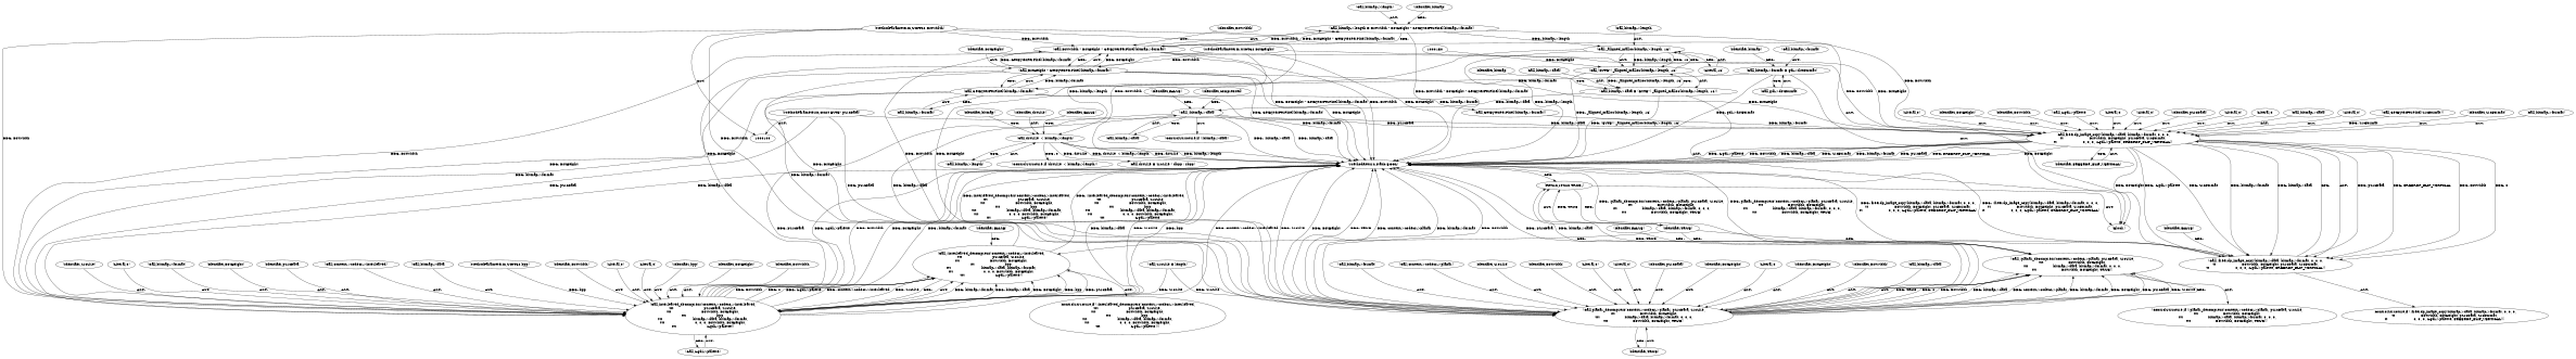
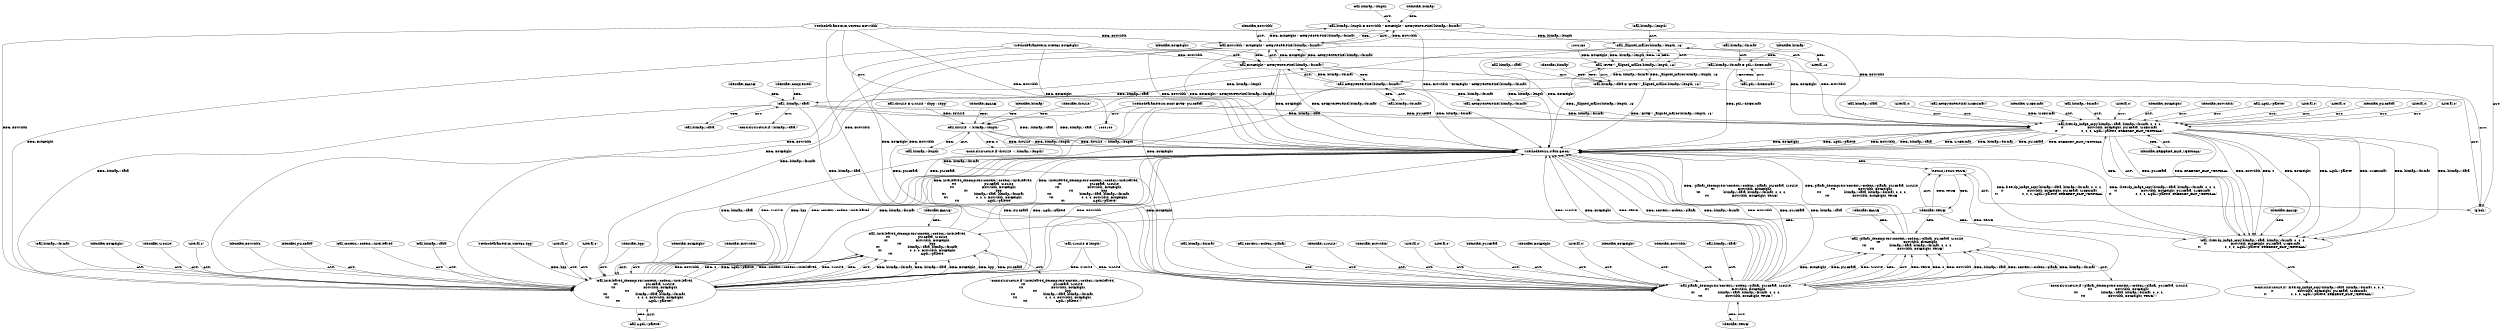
  digraph {
    n1 [label="(Call,bitmap->length = DstWidth * DstHeight * GetBytesPerPixel(bitmap->format))"]
    n2 [label="(Call,DstWidth * DstHeight * GetBytesPerPixel(bitmap->format))"]
    n3 [label="(Call,_aligned_malloc(bitmap->length, 16))"]
    n4 [label="(MethodReturn,static BOOL)"]
    n5 [label="(Block,)"]
    n6 [label="(Call,DstHeight * GetBytesPerPixel(bitmap->format))"]
    n7 [label="(Call,interleaved_decompress(context->codecs->interleaved,\n\t\t\t                            pSrcData, SrcSize,\n\t\t\t                            DstWidth, DstHeight,\n\t\t\t                            bpp,\n\t\t\t                            bitmap->data, bitmap->format,\n\t\t\t                            0, 0, 0, DstWidth, DstHeight,\n\t\t\t                            &gdi->palette))"]
    n8 [label="(Call,planar_decompress(context->codecs->planar, pSrcData, SrcSize,\n\t\t\t                       DstWidth, DstHeight,\n\t\t\t                       bitmap->data, bitmap->format, 0, 0, 0,\n\t\t\t                       DstWidth, DstHeight, TRUE))"]
    n9 [label="(Call,freerdp_image_copy(bitmap->data, bitmap->format, 0, 0, 0,\n\t\t                        DstWidth, DstHeight, pSrcData, SrcFormat,\n\t\t                        0, 0, 0, &gdi->palette, FREERDP_FLIP_VERTICAL))"]
    n10 [label="(Call,(BYTE*) _aligned_malloc(bitmap->length, 16))"]
    n11 [label="(Call,dstSize  < bitmap->length)"]
    n12 [label="(Literal,16)"]
    n13 [label="(Return,return TRUE;)"]
    n14 [label="(Call,GetBytesPerPixel(bitmap->format))"]
    n15 [label="(Call,!interleaved_decompress(context->codecs->interleaved,\n\t\t\t                            pSrcData, SrcSize,\n\t\t\t                            DstWidth, DstHeight,\n\t\t\t                            bpp,\n\t\t\t                            bitmap->data, bitmap->format,\n\t\t\t                            0, 0, 0, DstWidth, DstHeight,\n\t\t\t                            &gdi->palette))"]
    n16 [label="(Call,&gdi->palette)"]
    n17 [label="(Call,!planar_decompress(context->codecs->planar, pSrcData, SrcSize,\n\t\t\t                       DstWidth, DstHeight,\n\t\t\t                       bitmap->data, bitmap->format, 0, 0, 0,\n\t\t\t                       DstWidth, DstHeight, TRUE))"]
    n18 [label="(Identifier,TRUE)"]
    n19 [label="(Call,!freerdp_image_copy(bitmap->data, bitmap->format, 0, 0, 0,\n\t\t                        DstWidth, DstHeight, pSrcData, SrcFormat,\n\t\t                        0, 0, 0, &gdi->palette, FREERDP_FLIP_VERTICAL))"]
    n20 [label="(Identifier,FREERDP_FLIP_VERTICAL)"]
    n21 [label="(MethodParameterIn,UINT32 DstWidth)"]
    1000100
    n23 [label="(Call,bitmap->format)"]
    n24 [label="(Call,GetBytesPerPixel(bitmap->format))"]
    n25 [label="(MethodParameterIn,UINT32 DstHeight)"]
    n26 [label="(Call,bitmap->format = gdi->dstFormat)"]
    n27 [label="(Call,gdi->dstFormat)"]
    n28 [label="(Call,bitmap->data = (BYTE*) _aligned_malloc(bitmap->length, 16))"]
    n29 [label="(Call,bitmap->length)"]
    n30 [label="(ControlStructure,if (dstSize  < bitmap->length))"]
    n31 [label="(Call,!bitmap->data)"]
    n32 [label="(Call,bitmap->data)"]
    n33 [label="(ControlStructure,if (!bitmap->data))"]
    n34 [label="(ControlStructure,if (!interleaved_decompress(context->codecs->interleaved,\n\t\t\t                            pSrcData, SrcSize,\n\t\t\t                            DstWidth, DstHeight,\n\t\t\t                            bpp,\n\t\t\t                            bitmap->data, bitmap->format,\n\t\t\t                            0, 0, 0, DstWidth, DstHeight,\n\t\t\t                            &gdi->palette)))"]
    n35 [label="(ControlStructure,if (!planar_decompress(context->codecs->planar, pSrcData, SrcSize,\n\t\t\t                       DstWidth, DstHeight,\n\t\t\t                       bitmap->data, bitmap->format, 0, 0, 0,\n\t\t\t                       DstWidth, DstHeight, TRUE)))"]
    n36 [label="(Identifier,TRUE)"]
    n37 [label="(ControlStructure,if (!freerdp_image_copy(bitmap->data, bitmap->format, 0, 0, 0,\n\t\t                        DstWidth, DstHeight, pSrcData, SrcFormat,\n\t\t                        0, 0, 0, &gdi->palette, FREERDP_FLIP_VERTICAL)))"]
    n38 [label="(Identifier,DstWidth)"]
    n39 [label="(Call,&gdi->palette)"]
    n40 [label="(Literal,0)"]
    n41 [label="(Identifier,SrcSize)"]
    n42 [label="(Call,bitmap->format)"]
    n43 [label="(Literal,0)"]
    n44 [label="(Literal,0)"]
    n45 [label="(Call,bitmap->format)"]
    n46 [label="(Call,bitmap->format)"]
    n47 [label="(Call,bitmap->length)"]
    n48 [label="(MethodParameterIn,const BYTE* pSrcData)"]
    n49 [label="(Identifier,FALSE)"]
    n50 [label="(Identifier,pSrcData)"]
    n51 [label="(Literal,0)"]
    n52 [label="(Call,context->codecs->planar)"]
    n53 [label="(Identifier,DstHeight)"]
    n54 [label="(Identifier,pSrcData)"]
    n55 [label="(Identifier,FALSE)"]
    n56 [label="(Identifier,SrcSize)"]
    n57 [label="(Call,context->codecs->interleaved)"]
    n58 [label="(Identifier,bitmap)"]
    n59 [label="(Call,SrcSize = length)"]
    n60 [label="(Identifier,FALSE)"]
    n61 [label="(Identifier,bitmap)"]
    n62 [label="(Identifier,DstWidth)"]
    n63 [label="(Literal,0)"]
    n64 [label="(Identifier,bitmap)"]
    n65 [label="(Identifier,compressed)"]
    n66 [label="(Identifier,DstHeight)"]
    n67 [label="(Literal,0)"]
    n68 [label="(Call,bitmap->data)"]
    n69 [label="(Call,bitmap->data)"]
    n70 [label="(MethodParameterIn,UINT32 bpp)"]
    n71 [label="(Literal,0)"]
    n72 [label="(Identifier,dstSize)"]
    n73 [label="(Identifier,DstWidth)"]
    n74 [label="(Literal,0)"]
    n75 [label="(Identifier,pSrcData)"]
    n76 [label="(Literal,0)"]
    n77 [label="(Call,GetBytesPerPixel(SrcFormat))"]
    n78 [label="(Literal,0)"]
    n79 [label="(Identifier,bpp)"]
    n80 [label="(Identifier,DstHeight)"]
    n81 [label="(Call,bitmap->data)"]
    n82 [label="(Identifier,DstWidth)"]
    n83 [label="(Identifier,SrcFormat)"]
    n84 [label="(Literal,0)"]
    n85 [label="(Identifier,DstHeight)"]
    n86 [label="(Identifier,DstHeight)"]
    n87 [label="(Identifier,DstWidth)"]
    n88 [label="(Identifier,bitmap)"]
    n89 [label="(Call,bitmap->length)"]
    n90 [label="(Identifier,FALSE)"]
    n91 [label="(Call,bitmap->format)"]
    n92 [label="(Literal,0)"]
    n93 [label="(Identifier,FALSE)"]
    n94 [label="(Identifier,DstHeight)"]
    n95 [label="(Identifier,DstWidth)"]
    n96 [label="(Call,dstSize = SrcSize * dbpp / sbpp)"]
    n97 [label="(Call,bitmap->data)"]
    1000150
    n1 -> n2 [label="CFG: "]
    n1 -> n3 [label="DDG: bitmap->length"]
    n1 -> n4 [label="DDG: DstWidth * DstHeight * GetBytesPerPixel(bitmap->format)"]
    n1 -> n5 [label="AST: "]
    n2 -> n1 [label="AST: "]
    n2 -> n1 [label="DDG: DstWidth"]
    n2 -> n1 [label="DDG: DstHeight * GetBytesPerPixel(bitmap->format)"]
    n2 -> n4 [label="DDG: DstHeight * GetBytesPerPixel(bitmap->format)"]
    n2 -> n4 [label="DDG: DstWidth"]
    n2 -> n6 [label="CFG: "]
    n2 -> n7 [label="DDG: DstWidth"]
    n2 -> n8 [label="DDG: DstWidth"]
    n2 -> n9 [label="DDG: DstWidth"]
    n3 -> n4 [label="DDG: bitmap->length"]
    n3 -> n10 [label="AST: "]
    n3 -> n10 [label="DDG: bitmap->length"]
    n3 -> n10 [label="DDG: 16"]
    n3 -> n11 [label="DDG: bitmap->length"]
    n3 -> n12 [label="CFG: "]
    n4 -> n13 [label="CFG: "]
    n6 -> n2 [label="AST: "]
    n6 -> n2 [label="DDG: DstHeight"]
    n6 -> n2 [label="DDG: GetBytesPerPixel(bitmap->format)"]
    n6 -> n4 [label="DDG: GetBytesPerPixel(bitmap->format)"]
    n6 -> n4 [label="DDG: DstHeight"]
    n6 -> n7 [label="DDG: DstHeight"]
    n6 -> n8 [label="DDG: DstHeight"]
    n6 -> n9 [label="DDG: DstHeight"]
    n6 -> n14 [label="CFG: "]
    n7 -> n4 [label="DDG: DstWidth"]
    n7 -> n4 [label="DDG: DstHeight"]
    n7 -> n4 [label="DDG: bitmap->format"]
    n7 -> n4 [label="DDG: pSrcData"]
    n7 -> n4 [label="DDG: &gdi->palette"]
    n7 -> n4 [label="DDG: bitmap->data"]
    n7 -> n4 [label="DDG: SrcSize"]
    n7 -> n4 [label="DDG: bpp"]
    n7 -> n4 [label="DDG: context->codecs->interleaved"]
    n7 -> n15 [label="AST: "]
    n7 -> n15 [label="DDG: bitmap->format"]
    n7 -> n15 [label="DDG: bitmap->data"]
    n7 -> n15 [label="DDG: DstHeight"]
    n7 -> n15 [label="DDG: bpp"]
    n7 -> n15 [label="DDG: pSrcData"]
    n7 -> n15 [label="DDG: DstWidth"]
    n7 -> n15 [label="DDG: 0"]
    n7 -> n15 [label="DDG: &gdi->palette"]
    n7 -> n15 [label="DDG: context->codecs->interleaved"]
    n7 -> n15 [label="DDG: SrcSize"]
    n7 -> n16 [label="CFG: "]
    n8 -> n4 [label="DDG: SrcSize"]
    n8 -> n4 [label="DDG: DstHeight"]
    n8 -> n4 [label="DDG: TRUE"]
    n8 -> n4 [label="DDG: context->codecs->planar"]
    n8 -> n4 [label="DDG: bitmap->format"]
    n8 -> n4 [label="DDG: DstWidth"]
    n8 -> n4 [label="DDG: pSrcData"]
    n8 -> n4 [label="DDG: bitmap->data"]
    n8 -> n13 [label="DDG: TRUE"]
    n8 -> n17 [label="AST: "]
    n8 -> n17 [label="DDG: TRUE"]
    n8 -> n17 [label="DDG: 0"]
    n8 -> n17 [label="DDG: DstWidth"]
    n8 -> n17 [label="DDG: bitmap->data"]
    n8 -> n17 [label="DDG: context->codecs->planar"]
    n8 -> n17 [label="DDG: bitmap->format"]
    n8 -> n17 [label="DDG: DstHeight"]
    n8 -> n17 [label="DDG: pSrcData"]
    n8 -> n17 [label="DDG: SrcSize"]
    n8 -> n18 [label="CFG: "]
    n9 -> n4 [label="DDG: SrcFormat"]
    n9 -> n4 [label="DDG: bitmap->format"]
    n9 -> n4 [label="DDG: pSrcData"]
    n9 -> n4 [label="DDG: FREERDP_FLIP_VERTICAL"]
    n9 -> n4 [label="DDG: DstHeight"]
    n9 -> n4 [label="DDG: &gdi->palette"]
    n9 -> n4 [label="DDG: DstWidth"]
    n9 -> n4 [label="DDG: bitmap->data"]
    n9 -> n19 [label="AST: "]
    n9 -> n19 [label="DDG: pSrcData"]
    n9 -> n19 [label="DDG: FREERDP_FLIP_VERTICAL"]
    n9 -> n19 [label="DDG: DstWidth"]
    n9 -> n19 [label="DDG: 0"]
    n9 -> n19 [label="DDG: DstHeight"]
    n9 -> n19 [label="DDG: &gdi->palette"]
    n9 -> n19 [label="DDG: SrcFormat"]
    n9 -> n19 [label="DDG: bitmap->format"]
    n9 -> n19 [label="DDG: bitmap->data"]
    n9 -> n20 [label="CFG: "]
    n10 -> n3 [label="CFG: "]
    n10 -> n4 [label="DDG: _aligned_malloc(bitmap->length, 16)"]
    n10 -> n28 [label="AST: "]
    n10 -> n28 [label="DDG: _aligned_malloc(bitmap->length, 16)"]
    n11 -> n4 [label="DDG: dstSize  < bitmap->length"]
    n11 -> n4 [label="DDG: dstSize"]
    n11 -> n4 [label="DDG: bitmap->length"]
    n11 -> n29 [label="CFG: "]
    n11 -> n30 [label="DDG: 0"]
    n12 -> n3 [label="AST: "]
    n13 -> n5 [label="AST: "]
    n13 -> n36 [label="CFG: "]
    n14 -> n4 [label="DDG: bitmap->format"]
    n14 -> n6 [label="AST: "]
    n14 -> n6 [label="DDG: bitmap->format"]
    n14 -> n7 [label="DDG: bitmap->format"]
    n14 -> n8 [label="DDG: bitmap->format"]
    n14 -> n23 [label="CFG: "]
    n14 -> n24 [label="DDG: bitmap->format"]
    n15 -> n4 [label="DDG: !interleaved_decompress(context->codecs->interleaved,\n\t\t\t                            pSrcData, SrcSize,\n\t\t\t                            DstWidth, DstHeight,\n\t\t\t                            bpp,\n\t\t\t                            bitmap->data, bitmap->format,\n\t\t\t                            0, 0, 0, DstWidth, DstHeight,\n\t\t\t                            &gdi->palette)"]
    n15 -> n4 [label="DDG: interleaved_decompress(context->codecs->interleaved,\n\t\t\t                            pSrcData, SrcSize,\n\t\t\t                            DstWidth, DstHeight,\n\t\t\t                            bpp,\n\t\t\t                            bitmap->data, bitmap->format,\n\t\t\t                            0, 0, 0, DstWidth, DstHeight,\n\t\t\t                            &gdi->palette)"]
    n15 -> n7 [label="CFG: "]
    n15 -> n34 [label="AST: "]
    n16 -> n7 [label="AST: "]
    n17 -> n4 [label="DDG: planar_decompress(context->codecs->planar, pSrcData, SrcSize,\n\t\t\t                       DstWidth, DstHeight,\n\t\t\t                       bitmap->data, bitmap->format, 0, 0, 0,\n\t\t\t                       DstWidth, DstHeight, TRUE)"]
    n17 -> n4 [label="DDG: !planar_decompress(context->codecs->planar, pSrcData, SrcSize,\n\t\t\t                       DstWidth, DstHeight,\n\t\t\t                       bitmap->data, bitmap->format, 0, 0, 0,\n\t\t\t                       DstWidth, DstHeight, TRUE)"]
    n17 -> n8 [label="CFG: "]
    n17 -> n35 [label="AST: "]
    n18 -> n8 [label="AST: "]
    n19 -> n4 [label="DDG: freerdp_image_copy(bitmap->data, bitmap->format, 0, 0, 0,\n\t\t                        DstWidth, DstHeight, pSrcData, SrcFormat,\n\t\t                        0, 0, 0, &gdi->palette, FREERDP_FLIP_VERTICAL)"]
    n19 -> n4 [label="DDG: !freerdp_image_copy(bitmap->data, bitmap->format, 0, 0, 0,\n\t\t                        DstWidth, DstHeight, pSrcData, SrcFormat,\n\t\t                        0, 0, 0, &gdi->palette, FREERDP_FLIP_VERTICAL)"]
    n19 -> n9 [label="CFG: "]
    n19 -> n37 [label="AST: "]
    n20 -> n9 [label="AST: "]
    n21 -> n2 [label="DDG: DstWidth"]
    n21 -> n4 [label="DDG: DstWidth"]
    n21 -> n7 [label="DDG: DstWidth"]
    n21 -> n8 [label="DDG: DstWidth"]
    n21 -> n9 [label="DDG: DstWidth"]
    n21 -> 1000100 [label="AST: "]
    n23 -> n14 [label="AST: "]
    n24 -> n9 [label="DDG: bitmap->format"]
    n25 -> n4 [label="DDG: DstHeight"]
    n25 -> n6 [label="DDG: DstWidth"]
    n25 -> n7 [label="DDG: DstHeight"]
    n25 -> n8 [label="DDG: DstHeight"]
    n25 -> n9 [label="DDG: DstHeight"]
    n26 -> n4 [label="DDG: gdi->dstFormat"]
    n26 -> n5 [label="AST: "]
    n26 -> n14 [label="DDG: bitmap->format"]
-   n26 -> n27 [label="CFG: "]
+   n26 -> n27 [label="VERTICAL: "]
    n27 -> n26 [label="AST: "]
    n28 -> n4 [label="DDG: (BYTE*) _aligned_malloc(bitmap->length, 16)"]
    n28 -> n5 [label="AST: "]
    n28 -> n10 [label="CFG: "]
    n28 -> n31 [label="DDG: bitmap->data"]
    n29 -> n11 [label="AST: "]
    n31 -> n4 [label="DDG: !bitmap->data"]
    n31 -> n4 [label="DDG: bitmap->data"]
    n31 -> n7 [label="DDG: bitmap->data"]
    n31 -> n8 [label="DDG: bitmap->data"]
    n31 -> n9 [label="DDG: bitmap->data"]
    n31 -> n32 [label="CFG: "]
    n31 -> n33 [label="AST: "]
    n32 -> n31 [label="AST: "]
    n36 -> n13 [label="AST: "]
    n36 -> n13 [label="DDG: TRUE"]
    n36 -> n15 [label="CFG: "]
    n36 -> n17 [label="CFG: "]
    n36 -> n19 [label="CFG: "]
    n38 -> n9 [label="AST: "]
    n39 -> n9 [label="AST: "]
    n40 -> n9 [label="AST: "]
    n41 -> n7 [label="AST: "]
    n42 -> n26 [label="AST: "]
    n43 -> n9 [label="AST: "]
    n44 -> n7 [label="AST: "]
    n45 -> n7 [label="AST: "]
    n46 -> n8 [label="AST: "]
    n47 -> n1 [label="AST: "]
    n48 -> n7 [label="DDG: pSrcData"]
    n48 -> n8 [label="DDG: pSrcData"]
    n48 -> n9 [label="DDG: pSrcData"]
    n48 -> 1000100 [label="AST: "]
    n49 -> n31 [label="CFG: "]
    n50 -> n9 [label="AST: "]
    n51 -> n9 [label="AST: "]
    n52 -> n8 [label="AST: "]
    n53 -> n7 [label="AST: "]
    n54 -> n7 [label="AST: "]
    n55 -> n11 [label="CFG: "]
    n56 -> n8 [label="AST: "]
    n57 -> n7 [label="AST: "]
    n58 -> n1 [label="CFG: "]
    n59 -> n7 [label="DDG: SrcSize"]
    n59 -> n8 [label="DDG: SrcSize"]
    n60 -> n15 [label="CFG: "]
    n61 -> n28 [label="CFG: "]
    n62 -> n8 [label="AST: "]
    n63 -> n8 [label="AST: "]
    n64 -> n11 [label="CFG: "]
    n65 -> n31 [label="CFG: "]
    n66 -> n6 [label="AST: "]
    n67 -> n9 [label="AST: "]
    n68 -> n7 [label="AST: "]
    n69 -> n9 [label="AST: "]
    n70 -> n7 [label="DDG: bpp"]
    n71 -> n8 [label="AST: "]
-   n72 -> n11 [label="AST: "]
+   n72 -> n11 [label="CFG: "]
    n73 -> n7 [label="AST: "]
    n74 -> n7 [label="AST: "]
    n75 -> n8 [label="AST: "]
    n76 -> n9 [label="AST: "]
    n77 -> n9 [label="DDG: SrcFormat"]
    n78 -> n7 [label="AST: "]
    n79 -> n7 [label="AST: "]
    n80 -> n8 [label="AST: "]
    n81 -> n28 [label="AST: "]
    n82 -> n2 [label="AST: "]
    n83 -> n9 [label="AST: "]
    n84 -> n8 [label="AST: "]
    n85 -> n7 [label="AST: "]
    n86 -> n8 [label="AST: "]
    n87 -> n8 [label="AST: "]
    n88 -> n26 [label="CFG: "]
    n89 -> n3 [label="AST: "]
    n90 -> n19 [label="CFG: "]
    n91 -> n9 [label="AST: "]
    n92 -> n9 [label="AST: "]
    n93 -> n17 [label="CFG: "]
    n94 -> n9 [label="AST: "]
    n95 -> n7 [label="AST: "]
-   n11 -> n96 [label="DDG: dstSize"]
+   n96 -> n11 [label="DDG: dstSize"]
    n97 -> n8 [label="AST: "]
    1000150 -> n10 [label="DDG: DstHeight"]
  }
